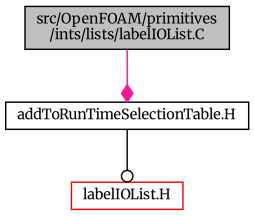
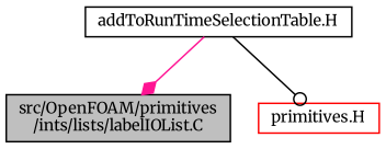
  digraph {
    fontname=Merriweather
    node [color=black fontname=Merriweather fontsize=10 shape=record]
    edge [fontname=Merriweather fontsize=10 labelfontname=FreeSans labelfontsize=10 style=solid]
    n1 [fillcolor=grey75 fontcolor=black height=0.2 label="src/OpenFOAM/primitives\l/ints/lists/labelIOList.C" style=filled width=0.4]
    n2 [height=0.2 label="addToRunTimeSelectionTable.H" width=0.4]
-   n3 [color=red height=0.2 label="labelIOList.H" width=0.4]
-   n1 -> n2 [arrowhead=diamond color=deeppink]
+   n3 [color=red height=0.2 label="primitives.H" width=0.4]
+   n2 -> n1 [arrowhead=diamond color=deeppink]
    n2 -> n3 [arrowhead=odot color=black]
  }
